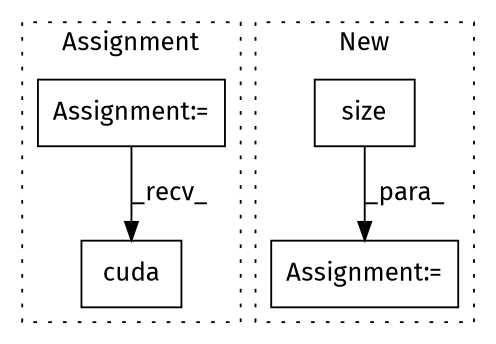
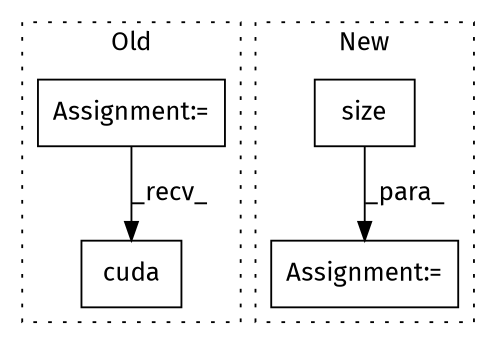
  digraph {
    fontname="Fira Sans"
    node [a=32 l=6 shape=box fontname="Fira Sans"]
    edge [fontname="Fira Sans"]
    n1 [label=cuda s=381]
    n2 [a=7 l=1 label="Assignment:=" s=299]
    n3 [label=size s=776]
    n4 [a=7 l=1 label="Assignment:=" s=706]
    subgraph cluster_1 {
-     label=Assignment
+     label=Old
      style=dotted
      n1
      n2
    }
    subgraph cluster_2 {
      label=New
      style=dotted
      n3
      n4
    }
    n2 -> n1 [label=_recv_]
    n3 -> n4 [label=_para_]
  }
